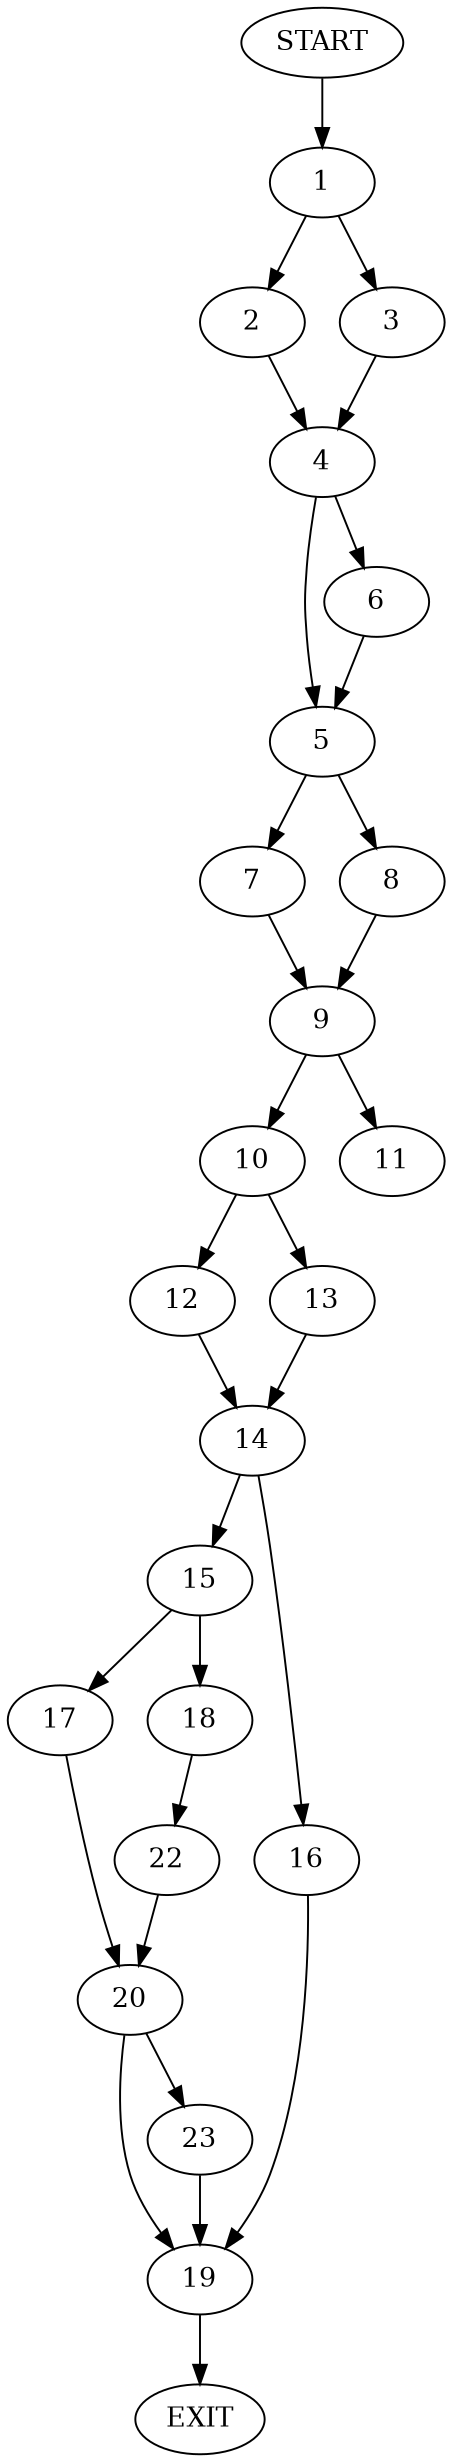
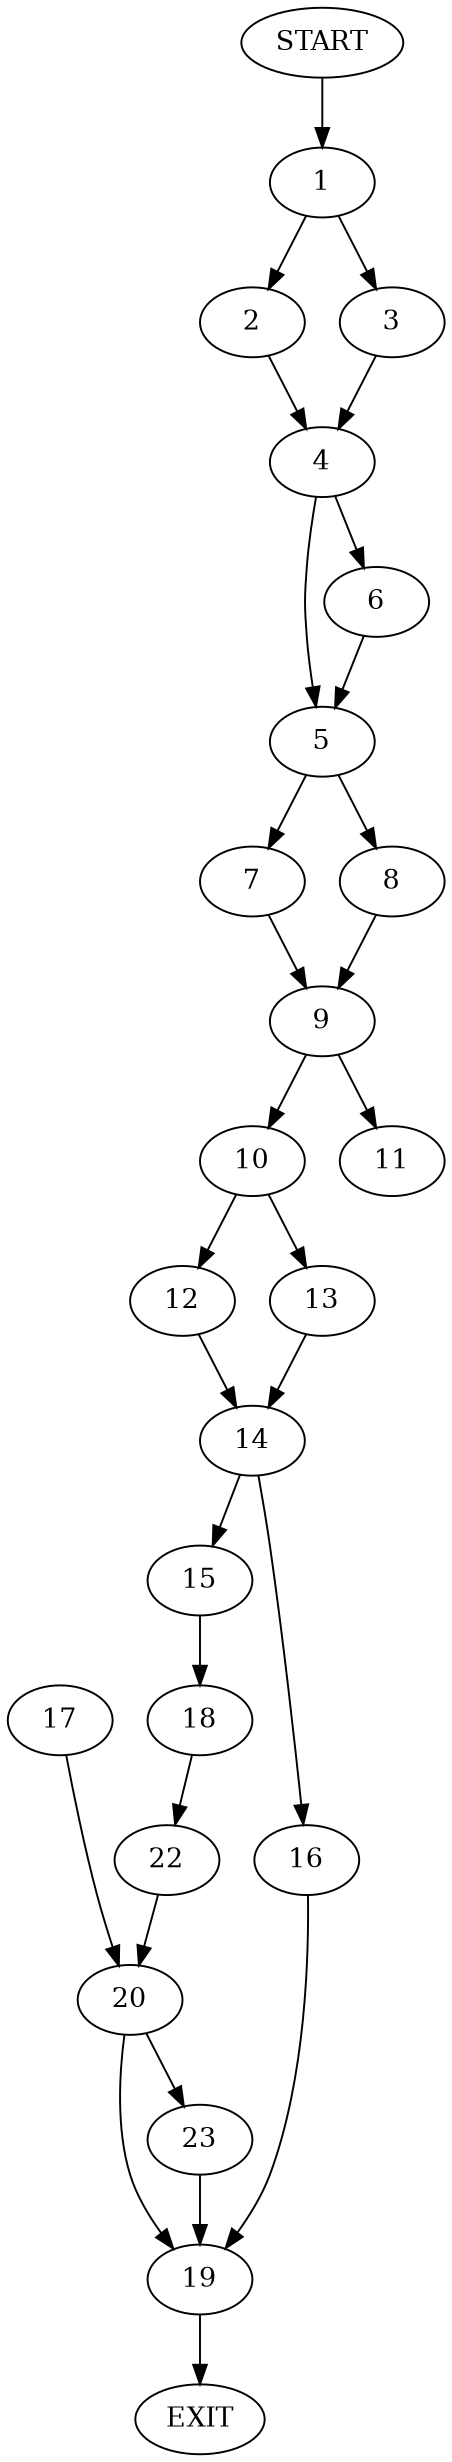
  digraph {
    n1 [label=START]
    1
    2
    3
    n5 [label=EXIT]
    4
    5
    6
    7
    8
    9
    10
    11
    12
    13
    14
    15
    16
    17
    18
    19
    20
    22
    23
    n1 -> 1
    1 -> 2
    1 -> 3
    2 -> 4
    3 -> 4
    4 -> 5
    4 -> 6
    5 -> 7
    5 -> 8
    6 -> 5
    7 -> 9
    8 -> 9
    9 -> 10
    9 -> 11
    10 -> 12
    10 -> 13
    12 -> 14
    13 -> 14
    14 -> 15
    14 -> 16
-   15 -> 17
    15 -> 18
    16 -> 19
    17 -> 20
    18 -> 22
    19 -> n5
    20 -> 19
    20 -> 23
    22 -> 20
    23 -> 19
  }
